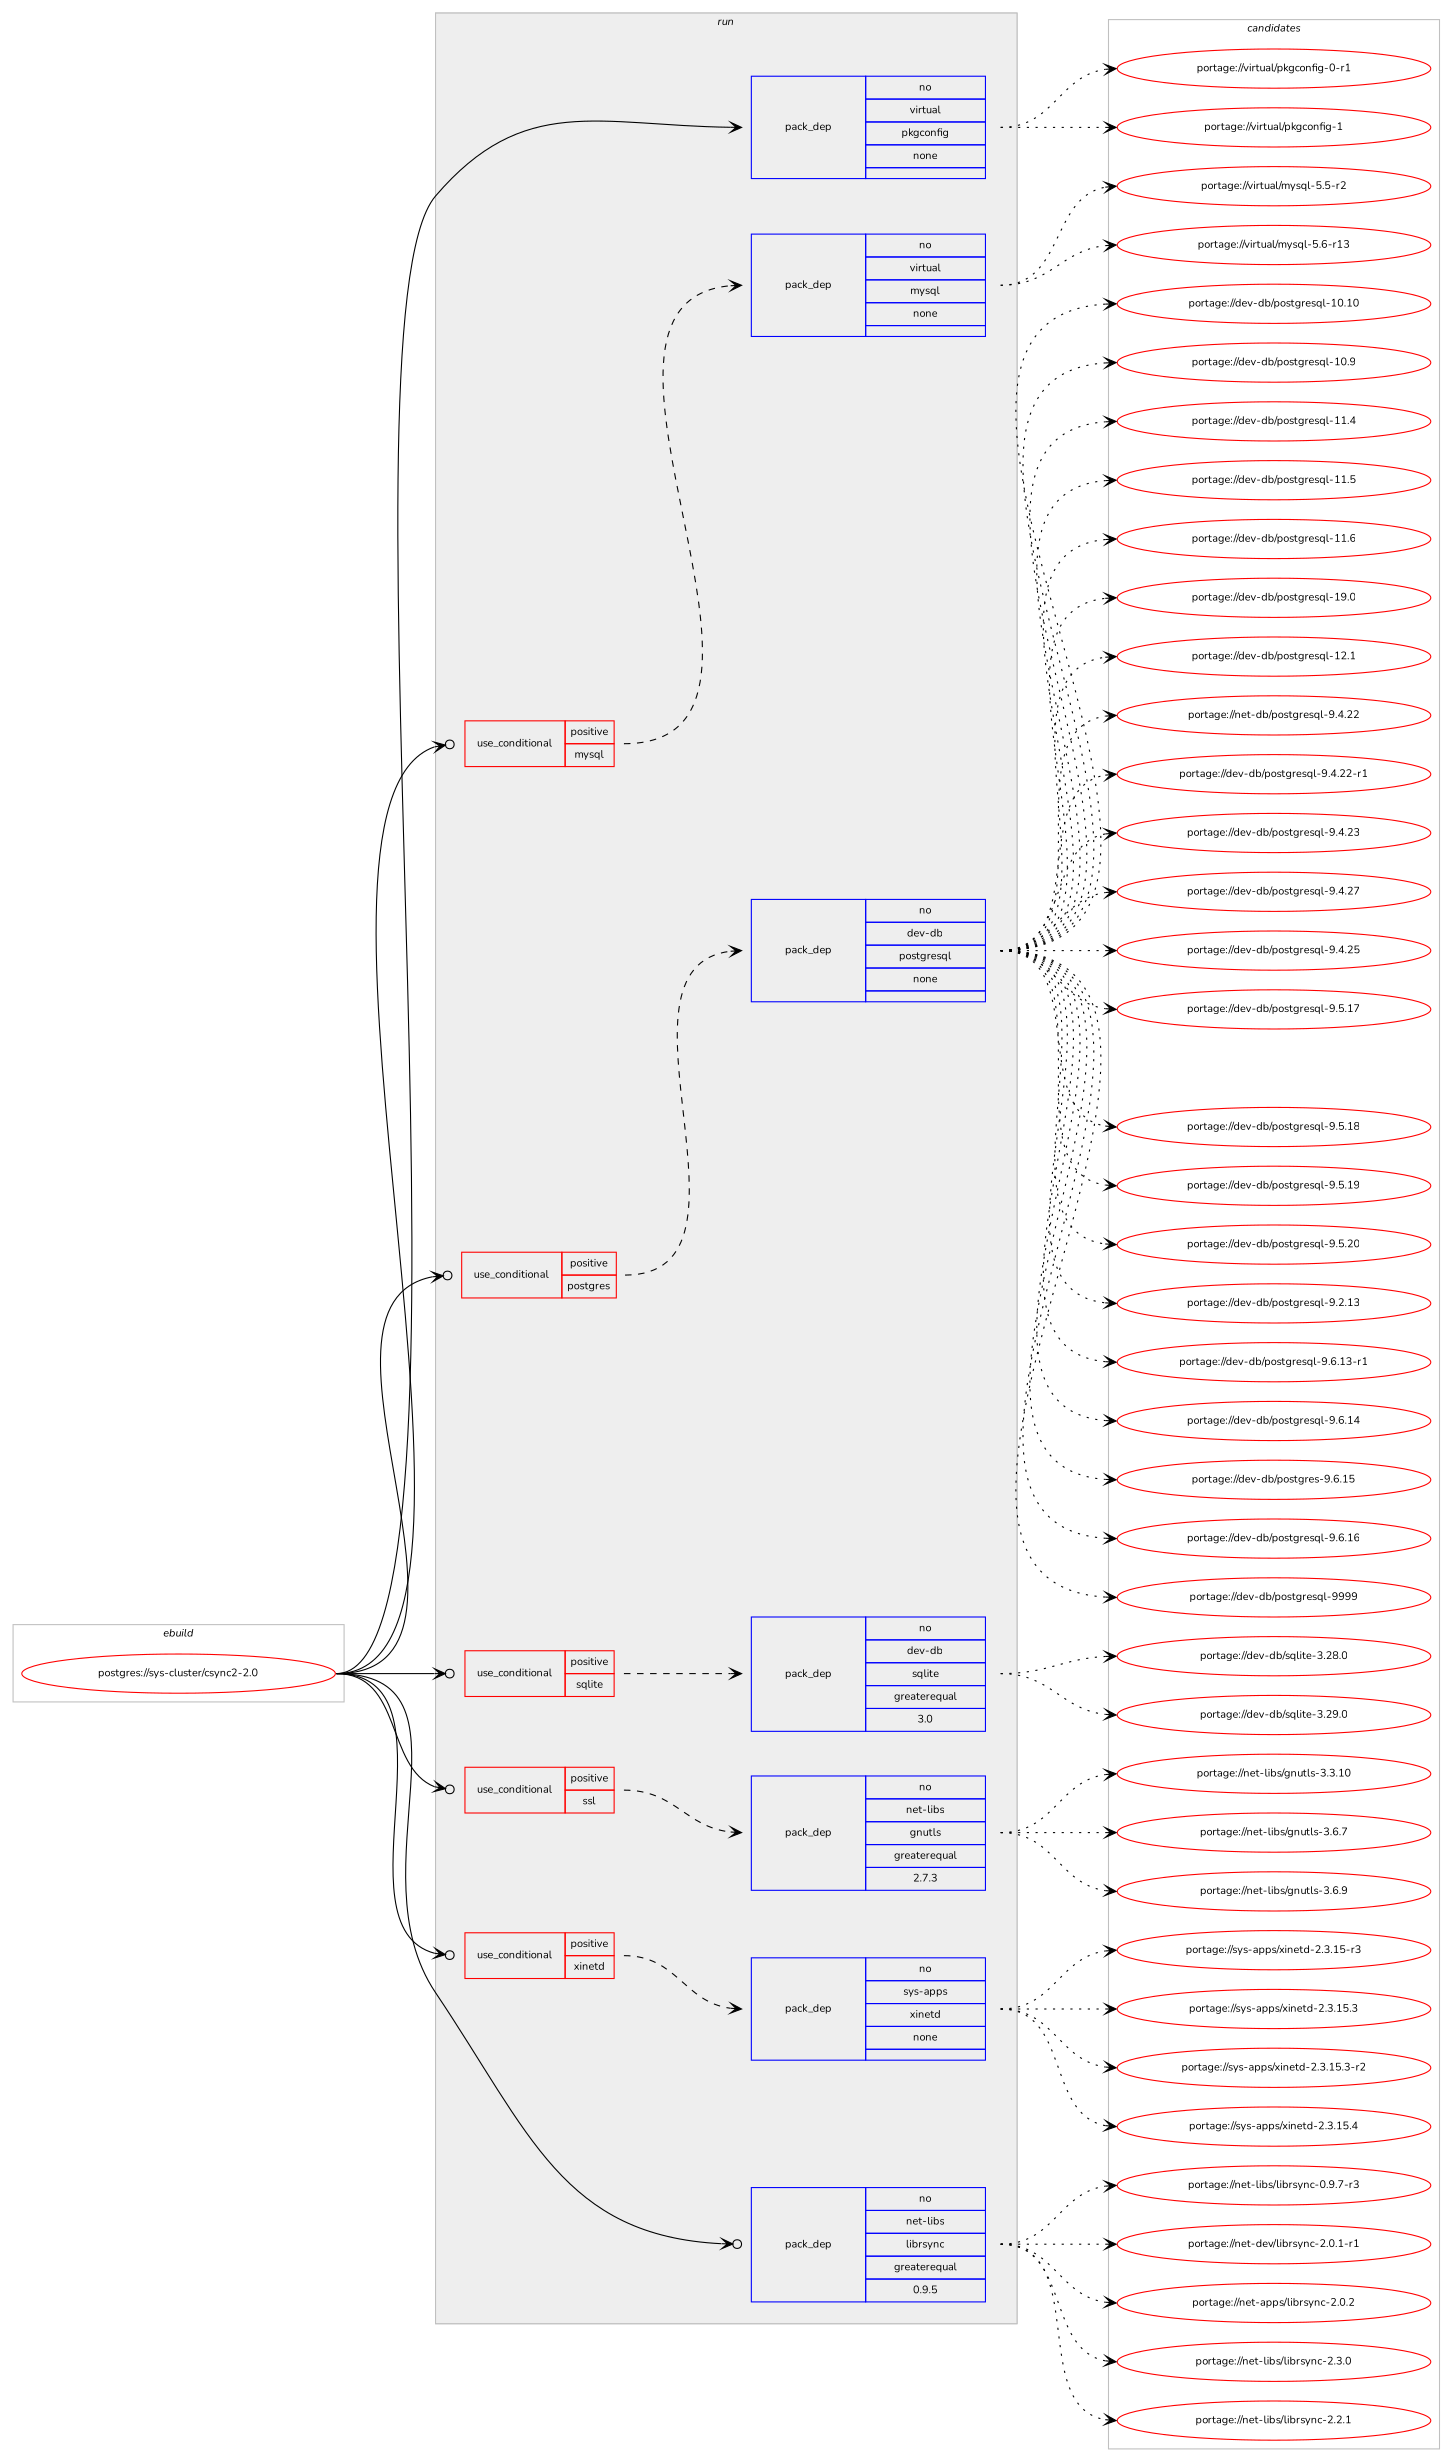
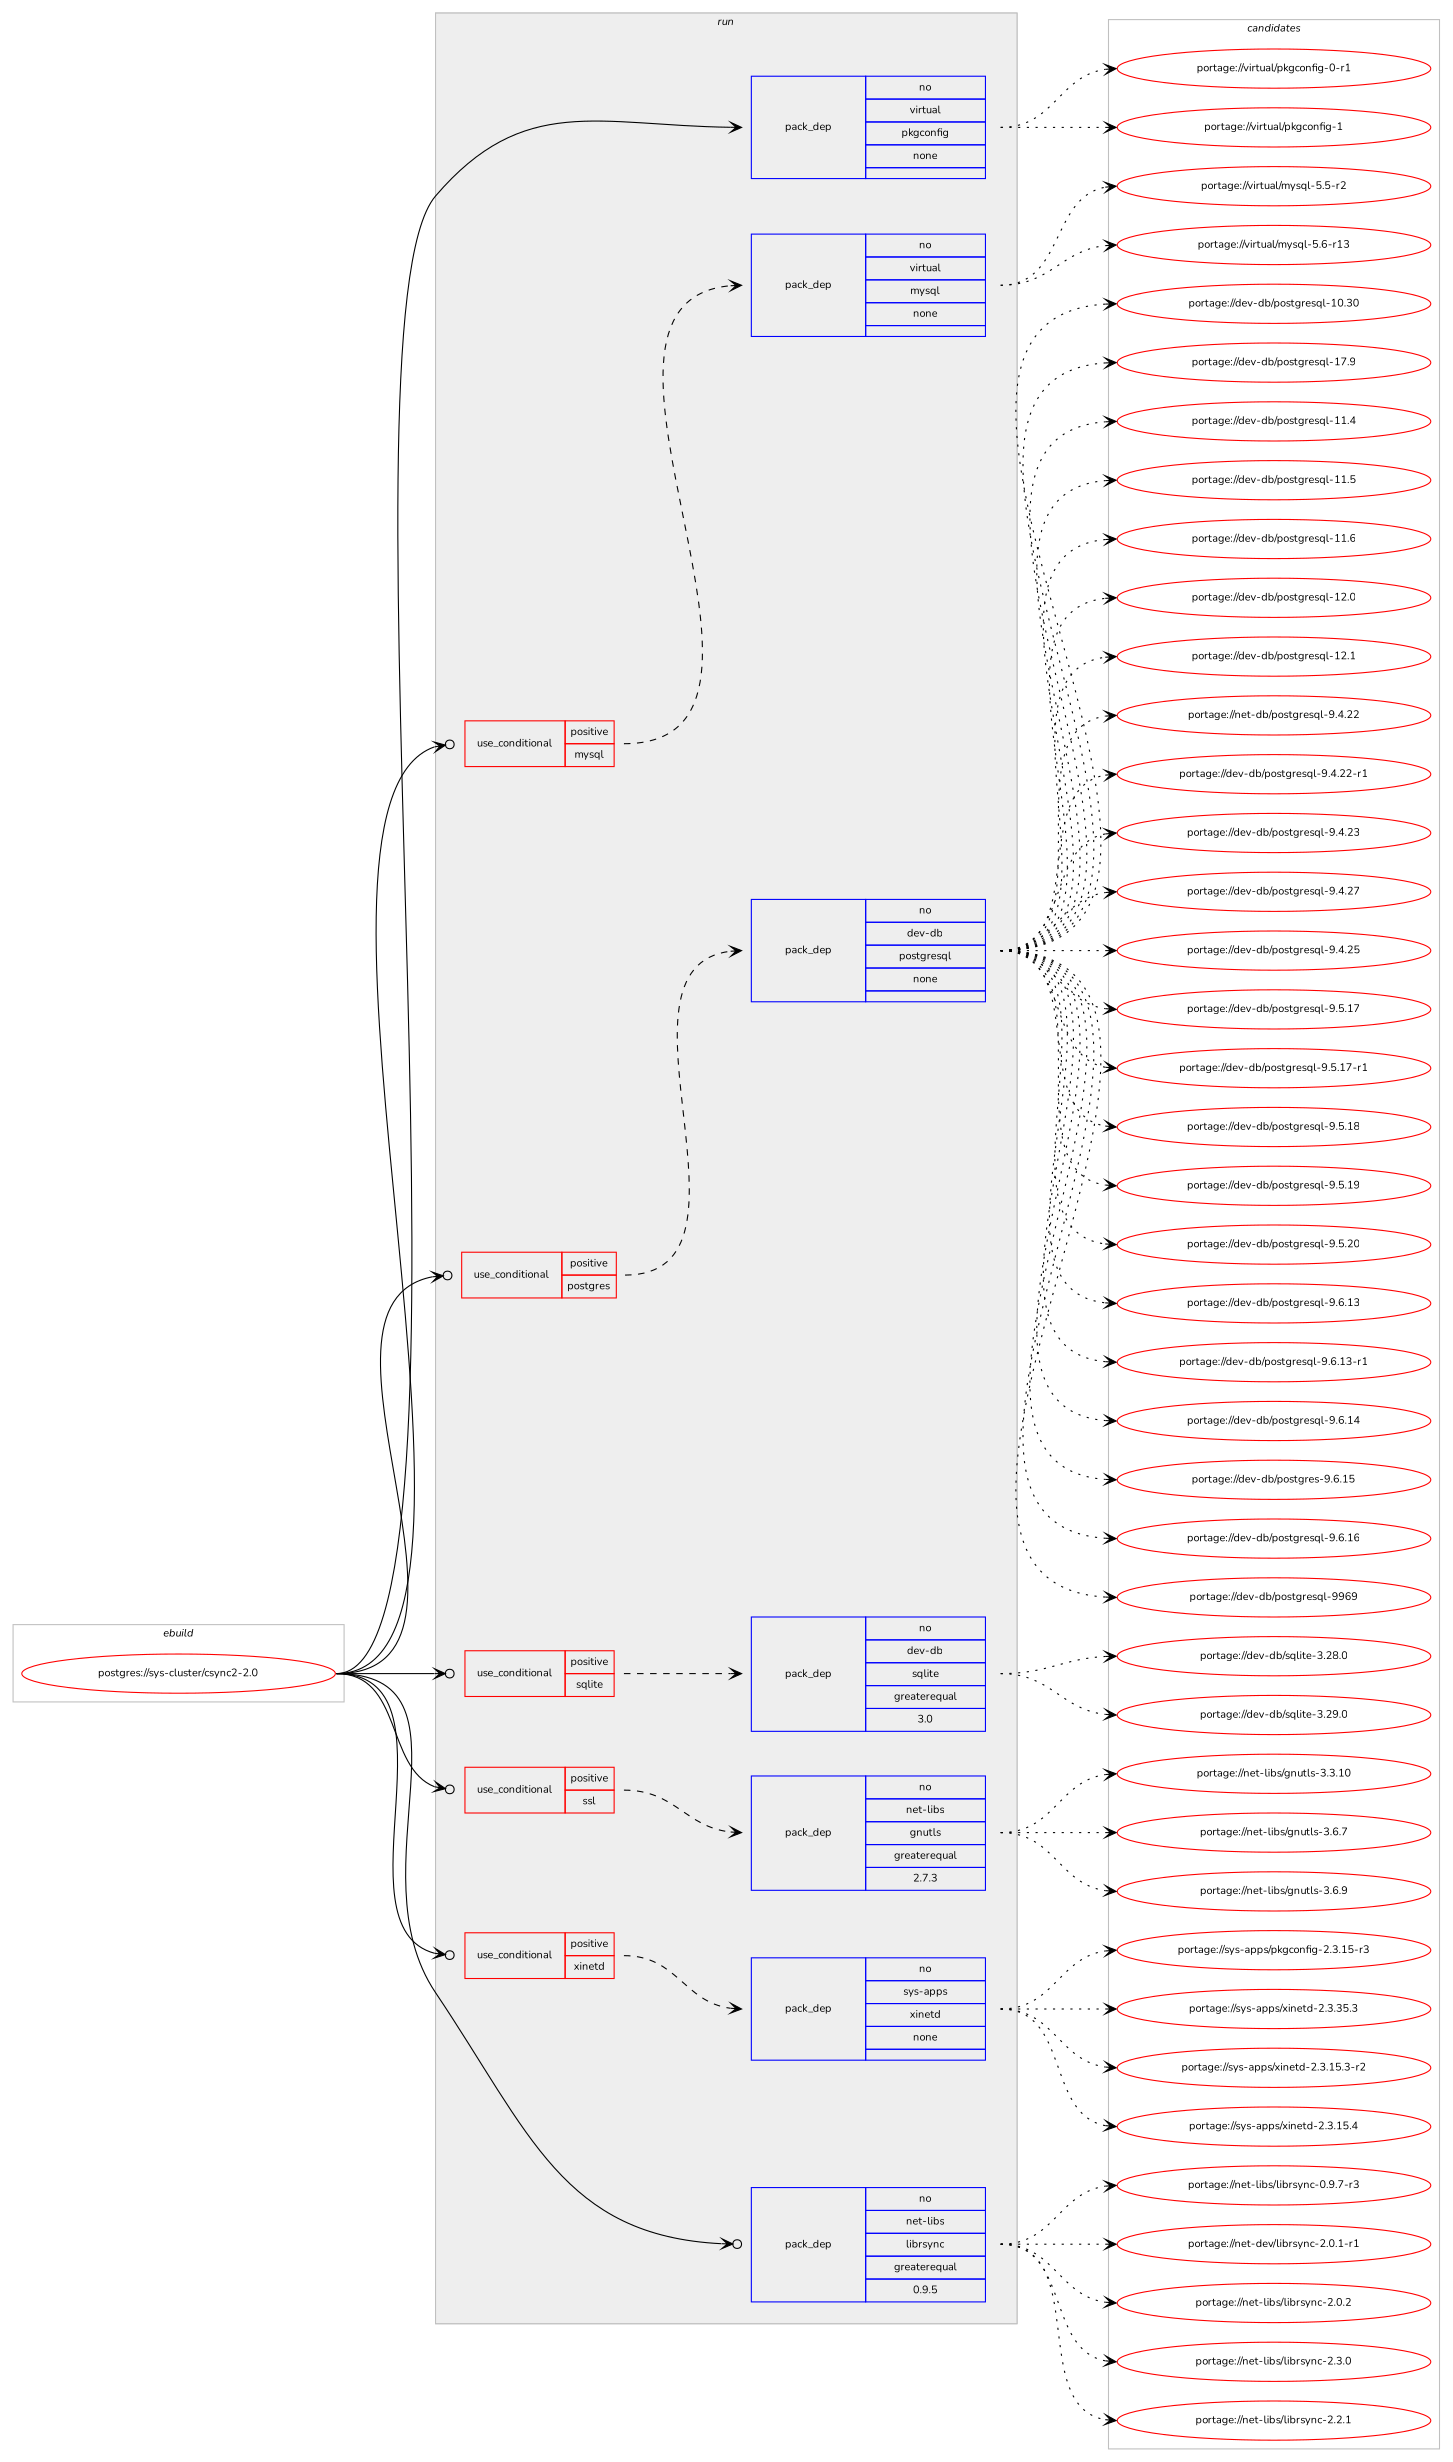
  digraph {
    compound=true
    concentrate=true
    fontname=Nunito
    fontsize=10
    newrank=true
    rankdir=LR
    ranksep=1.5
    node [color=red fontname=Nunito fontsize=10]
    edge [arrowhead=vee fontname=Nunito headport=w style=dotted tailport=e weight=100]
    n1 [label="postgres://sys-cluster/csync2-2.0" width=4]
    n2 [color=blue label=<<TABLE BORDER="0" CELLBORDER="1" CELLSPACING="0" CELLPADDING="4" WIDTH="220"><TR><TD ROWSPAN="6" CELLPADDING="30">pack_dep</TD></TR><TR><TD WIDTH="110">no</TD></TR><TR><TD>virtual</TD></TR><TR><TD>pkgconfig</TD></TR><TR><TD>none</TD></TR><TR><TD></TD></TR></TABLE>> shape=none]
    n3 [color=blue label=<<TABLE BORDER="0" CELLBORDER="1" CELLSPACING="0" CELLPADDING="4" WIDTH="220"><TR><TD ROWSPAN="6" CELLPADDING="30">pack_dep</TD></TR><TR><TD WIDTH="110">no</TD></TR><TR><TD>virtual</TD></TR><TR><TD>mysql</TD></TR><TR><TD>none</TD></TR><TR><TD></TD></TR></TABLE>> shape=none]
    n4 [label=<<TABLE BORDER="0" CELLBORDER="1" CELLSPACING="0" CELLPADDING="4"><TR><TD ROWSPAN="3" CELLPADDING="10">use_conditional</TD></TR><TR><TD>positive</TD></TR><TR><TD>mysql</TD></TR></TABLE>> shape=none]
    n5 [color=blue label=<<TABLE BORDER="0" CELLBORDER="1" CELLSPACING="0" CELLPADDING="4" WIDTH="220"><TR><TD ROWSPAN="6" CELLPADDING="30">pack_dep</TD></TR><TR><TD WIDTH="110">no</TD></TR><TR><TD>dev-db</TD></TR><TR><TD>postgresql</TD></TR><TR><TD>none</TD></TR><TR><TD></TD></TR></TABLE>> shape=none]
    n6 [label=<<TABLE BORDER="0" CELLBORDER="1" CELLSPACING="0" CELLPADDING="4"><TR><TD ROWSPAN="3" CELLPADDING="10">use_conditional</TD></TR><TR><TD>positive</TD></TR><TR><TD>postgres</TD></TR></TABLE>> shape=none]
    n7 [color=blue label=<<TABLE BORDER="0" CELLBORDER="1" CELLSPACING="0" CELLPADDING="4" WIDTH="220"><TR><TD ROWSPAN="6" CELLPADDING="30">pack_dep</TD></TR><TR><TD WIDTH="110">no</TD></TR><TR><TD>dev-db</TD></TR><TR><TD>sqlite</TD></TR><TR><TD>greaterequal</TD></TR><TR><TD>3.0</TD></TR></TABLE>> shape=none]
    n8 [label=<<TABLE BORDER="0" CELLBORDER="1" CELLSPACING="0" CELLPADDING="4"><TR><TD ROWSPAN="3" CELLPADDING="10">use_conditional</TD></TR><TR><TD>positive</TD></TR><TR><TD>sqlite</TD></TR></TABLE>> shape=none]
    n9 [color=blue label=<<TABLE BORDER="0" CELLBORDER="1" CELLSPACING="0" CELLPADDING="4" WIDTH="220"><TR><TD ROWSPAN="6" CELLPADDING="30">pack_dep</TD></TR><TR><TD WIDTH="110">no</TD></TR><TR><TD>net-libs</TD></TR><TR><TD>gnutls</TD></TR><TR><TD>greaterequal</TD></TR><TR><TD>2.7.3</TD></TR></TABLE>> shape=none]
    n10 [label=<<TABLE BORDER="0" CELLBORDER="1" CELLSPACING="0" CELLPADDING="4"><TR><TD ROWSPAN="3" CELLPADDING="10">use_conditional</TD></TR><TR><TD>positive</TD></TR><TR><TD>ssl</TD></TR></TABLE>> shape=none]
    n11 [color=blue label=<<TABLE BORDER="0" CELLBORDER="1" CELLSPACING="0" CELLPADDING="4" WIDTH="220"><TR><TD ROWSPAN="6" CELLPADDING="30">pack_dep</TD></TR><TR><TD WIDTH="110">no</TD></TR><TR><TD>sys-apps</TD></TR><TR><TD>xinetd</TD></TR><TR><TD>none</TD></TR><TR><TD></TD></TR></TABLE>> shape=none]
    n12 [label=<<TABLE BORDER="0" CELLBORDER="1" CELLSPACING="0" CELLPADDING="4"><TR><TD ROWSPAN="3" CELLPADDING="10">use_conditional</TD></TR><TR><TD>positive</TD></TR><TR><TD>xinetd</TD></TR></TABLE>> shape=none]
    n13 [color=blue label=<<TABLE BORDER="0" CELLBORDER="1" CELLSPACING="0" CELLPADDING="4" WIDTH="220"><TR><TD ROWSPAN="6" CELLPADDING="30">pack_dep</TD></TR><TR><TD WIDTH="110">no</TD></TR><TR><TD>net-libs</TD></TR><TR><TD>librsync</TD></TR><TR><TD>greaterequal</TD></TR><TR><TD>0.9.5</TD></TR></TABLE>> shape=none]
    n14 [label="portage://virtual/pkgconfig-0-r1" width=4]
    n15 [label="portage://virtual/pkgconfig-1" width=4]
    n16 [label="portage://virtual/mysql-5.5-r2" width=4]
    n17 [label="portage://virtual/mysql-5.6-r13" width=4]
-   n18 [label="portage://dev-db/postgresql-10.10" width=4]
-   n19 [label="portage://dev-db/postgresql-10.9" width=4]
+   n18 [label="portage://dev-db/postgresql-10.30" width=4]
+   n19 [label="portage://dev-db/postgresql-17.9" width=4]
    n20 [label="portage://dev-db/postgresql-11.4" width=4]
    n21 [label="portage://dev-db/postgresql-11.5" width=4]
    n22 [label="portage://dev-db/postgresql-11.6" width=4]
-   n23 [label="portage://dev-db/postgresql-19.0" width=4]
+   n23 [label="portage://dev-db/postgresql-12.0" width=4]
    n24 [label="portage://dev-db/postgresql-12.1" width=4]
    n25 [label="portage://net-db/postgresql-9.4.22" width=4]
    n26 [label="portage://dev-db/postgresql-9.4.22-r1" width=4]
    n27 [label="portage://dev-db/postgresql-9.4.23" width=4]
    n28 [label="portage://dev-db/postgresql-9.4.27" width=4]
    n29 [label="portage://dev-db/postgresql-9.4.25" width=4]
    n30 [label="portage://dev-db/postgresql-9.5.17" width=4]
+   n31 [label="portage://dev-db/postgresql-9.5.17-r1" width=4]
    n32 [label="portage://dev-db/postgresql-9.5.18" width=4]
    n33 [label="portage://dev-db/postgresql-9.5.19" width=4]
    n34 [label="portage://dev-db/postgresql-9.5.20" width=4]
-   n35 [label="portage://dev-db/postgresql-9.2.13" width=4]
+   n35 [label="portage://dev-db/postgresql-9.6.13" width=4]
    n36 [label="portage://dev-db/postgresql-9.6.13-r1" width=4]
    n37 [label="portage://dev-db/postgresql-9.6.14" width=4]
    n38 [label="portage://dev-db/postgres-9.6.15" width=4]
    n39 [label="portage://dev-db/postgresql-9.6.16" width=4]
-   n40 [label="portage://dev-db/postgresql-9999" width=4]
+   n40 [label="portage://dev-db/postgresql-9969" width=4]
    n41 [label="portage://dev-db/sqlite-3.28.0" width=4]
    n42 [label="portage://dev-db/sqlite-3.29.0" width=4]
    n43 [label="portage://net-libs/gnutls-3.3.10" width=4]
    n44 [label="portage://net-libs/gnutls-3.6.7" width=4]
    n45 [label="portage://net-libs/gnutls-3.6.9" width=4]
-   n46 [label="portage://sys-apps/xinetd-2.3.15-r3" width=4]
-   n47 [label="portage://sys-apps/xinetd-2.3.15.3" width=4]
+   n46 [label="portage://sys-apps/pkgconfig-2.3.15-r3" width=4]
+   n47 [label="portage://sys-apps/xinetd-2.3.35.3" width=4]
    n48 [label="portage://sys-apps/xinetd-2.3.15.3-r2" width=4]
    n49 [label="portage://sys-apps/xinetd-2.3.15.4" width=4]
    n50 [label="portage://net-libs/librsync-0.9.7-r3" width=4]
    n51 [label="portage://net-dev/librsync-2.0.1-r1" width=4]
-   n52 [label="portage://net-apps/librsync-2.0.2" width=4]
+   n52 [label="portage://net-libs/librsync-2.0.2" width=4]
    n53 [label="portage://net-libs/librsync-2.3.0" width=4]
    n54 [label="portage://net-libs/librsync-2.2.1" width=4]
    subgraph cluster_1 {
      color=gray
      label=<<i>ebuild</i>>
      rank=same
      n1
    }
    subgraph cluster_2 {
      color=gray
      label=<<i>dependencies</i>>
      subgraph cluster_3 {
        color=gray
        fillcolor="#eeeeee"
        label=<<i>compile</i>>
        style=filled
        subgraph sub_4 {
          color=gray
          fillcolor="#eeeeee"
          label=<<i>compile</i>>
          style=filled
          n2
        }
      }
      subgraph cluster_5 {
        color=gray
        fillcolor="#eeeeee"
        label=<<i>compile and run</i>>
        style=filled
        subgraph sub_6 {
          color=gray
          fillcolor="#eeeeee"
          label=<<i>compile and run</i>>
          style=filled
          n4
          subgraph sub_7 {
            color=gray
            fillcolor="#eeeeee"
            label=<<i>compile and run</i>>
            style=filled
            n3
          }
        }
        subgraph sub_8 {
          color=gray
          fillcolor="#eeeeee"
          label=<<i>compile and run</i>>
          style=filled
          n6
          subgraph sub_9 {
            color=gray
            fillcolor="#eeeeee"
            label=<<i>compile and run</i>>
            style=filled
            n5
          }
        }
        subgraph sub_10 {
          color=gray
          fillcolor="#eeeeee"
          label=<<i>compile and run</i>>
          style=filled
          n8
          subgraph sub_11 {
            color=gray
            fillcolor="#eeeeee"
            label=<<i>compile and run</i>>
            style=filled
            n7
          }
        }
        subgraph sub_12 {
          color=gray
          fillcolor="#eeeeee"
          label=<<i>compile and run</i>>
          style=filled
          n10
          subgraph sub_13 {
            color=gray
            fillcolor="#eeeeee"
            label=<<i>compile and run</i>>
            style=filled
            n9
          }
        }
        subgraph sub_14 {
          color=gray
          fillcolor="#eeeeee"
          label=<<i>compile and run</i>>
          style=filled
          n12
          subgraph sub_15 {
            color=gray
            fillcolor="#eeeeee"
            label=<<i>compile and run</i>>
            style=filled
            n11
          }
        }
        subgraph sub_16 {
          color=gray
          fillcolor="#eeeeee"
          label=<<i>compile and run</i>>
          style=filled
          n13
        }
      }
      subgraph cluster_17 {
        color=gray
        fillcolor="#eeeeee"
        label=<<i>run</i>>
        style=filled
      }
    }
    subgraph cluster_18 {
      color=gray
      label=<<i>candidates</i>>
      rank=same
      subgraph sub_19 {
        color=black
        label=<<i>candidates</i>>
        nodesep=1
        rank=same
        n14
        n15
      }
      subgraph sub_20 {
        color=black
        label=<<i>candidates</i>>
        nodesep=1
        rank=same
        n16
        n17
      }
      subgraph sub_21 {
        color=black
        label=<<i>candidates</i>>
        nodesep=1
        rank=same
        n18
        n19
        n20
        n21
        n22
        n23
        n24
        n25
        n26
        n27
        n28
        n29
        n30
+       n31
        n32
        n33
        n34
        n35
        n36
        n37
        n38
        n39
        n40
      }
      subgraph sub_22 {
        color=black
        label=<<i>candidates</i>>
        nodesep=1
        rank=same
        n41
        n42
      }
      subgraph sub_23 {
        color=black
        label=<<i>candidates</i>>
        nodesep=1
        rank=same
        n43
        n44
        n45
      }
      subgraph sub_24 {
        color=black
        label=<<i>candidates</i>>
        nodesep=1
        rank=same
        n46
        n47
        n48
        n49
      }
      subgraph sub_25 {
        color=black
        label=<<i>candidates</i>>
        nodesep=1
        rank=same
        n50
        n51
        n52
        n53
        n54
      }
    }
    n1 -> n2 [style=solid weight=20]
    n1 -> n4 [arrowhead=odotvee style=solid weight=20]
    n1 -> n6 [arrowhead=odotvee style=solid weight=20]
    n1 -> n8 [arrowhead=odotvee style=solid weight=20]
    n1 -> n10 [arrowhead=odotvee style=solid weight=20]
    n1 -> n12 [arrowhead=odotvee style=solid weight=20]
    n1 -> n13 [arrowhead=odotvee style=solid weight=20]
    n2 -> n14
    n2 -> n15
    n3 -> n16
    n3 -> n17
    n4 -> n3 [style=dashed weight=20]
    n5 -> n18
    n5 -> n19
    n5 -> n20
    n5 -> n21
    n5 -> n22
    n5 -> n23
    n5 -> n24
    n5 -> n25
    n5 -> n26
    n5 -> n27
    n5 -> n28
    n5 -> n29
    n5 -> n30
+   n5 -> n31
    n5 -> n32
    n5 -> n33
    n5 -> n34
    n5 -> n35
    n5 -> n36
    n5 -> n37
    n5 -> n38
    n5 -> n39
    n5 -> n40
    n6 -> n5 [style=dashed weight=20]
    n7 -> n41
    n7 -> n42
    n8 -> n7 [style=dashed weight=20]
    n9 -> n43
    n9 -> n44
    n9 -> n45
    n10 -> n9 [style=dashed weight=20]
    n11 -> n46
    n11 -> n47
    n11 -> n48
    n11 -> n49
    n12 -> n11 [style=dashed weight=20]
    n13 -> n50
    n13 -> n51
    n13 -> n52
    n13 -> n53
    n13 -> n54
  }
